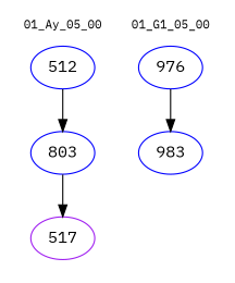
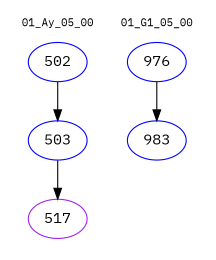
  digraph {
    fontname="IBM Plex Mono"
    node [color=blue fontname="IBM Plex Mono"]
    edge [color=black fontname="IBM Plex Mono"]
-   n1 [label=512]
-   n2 [label=803]
+   n1 [label=502]
+   n2 [label=503]
    n3 [color=purple label=517]
    n4 [label=976]
    n5 [label=983]
    subgraph cluster_1 {
      color=white
      fontsize=10
      label="01_Ay_05_00"
      n1
      n2
      n3
    }
    subgraph cluster_2 {
      color=white
      fontsize=10
      label="01_G1_05_00"
      n4
      n5
    }
    n1 -> n2
    n2 -> n3
    n4 -> n5
  }
